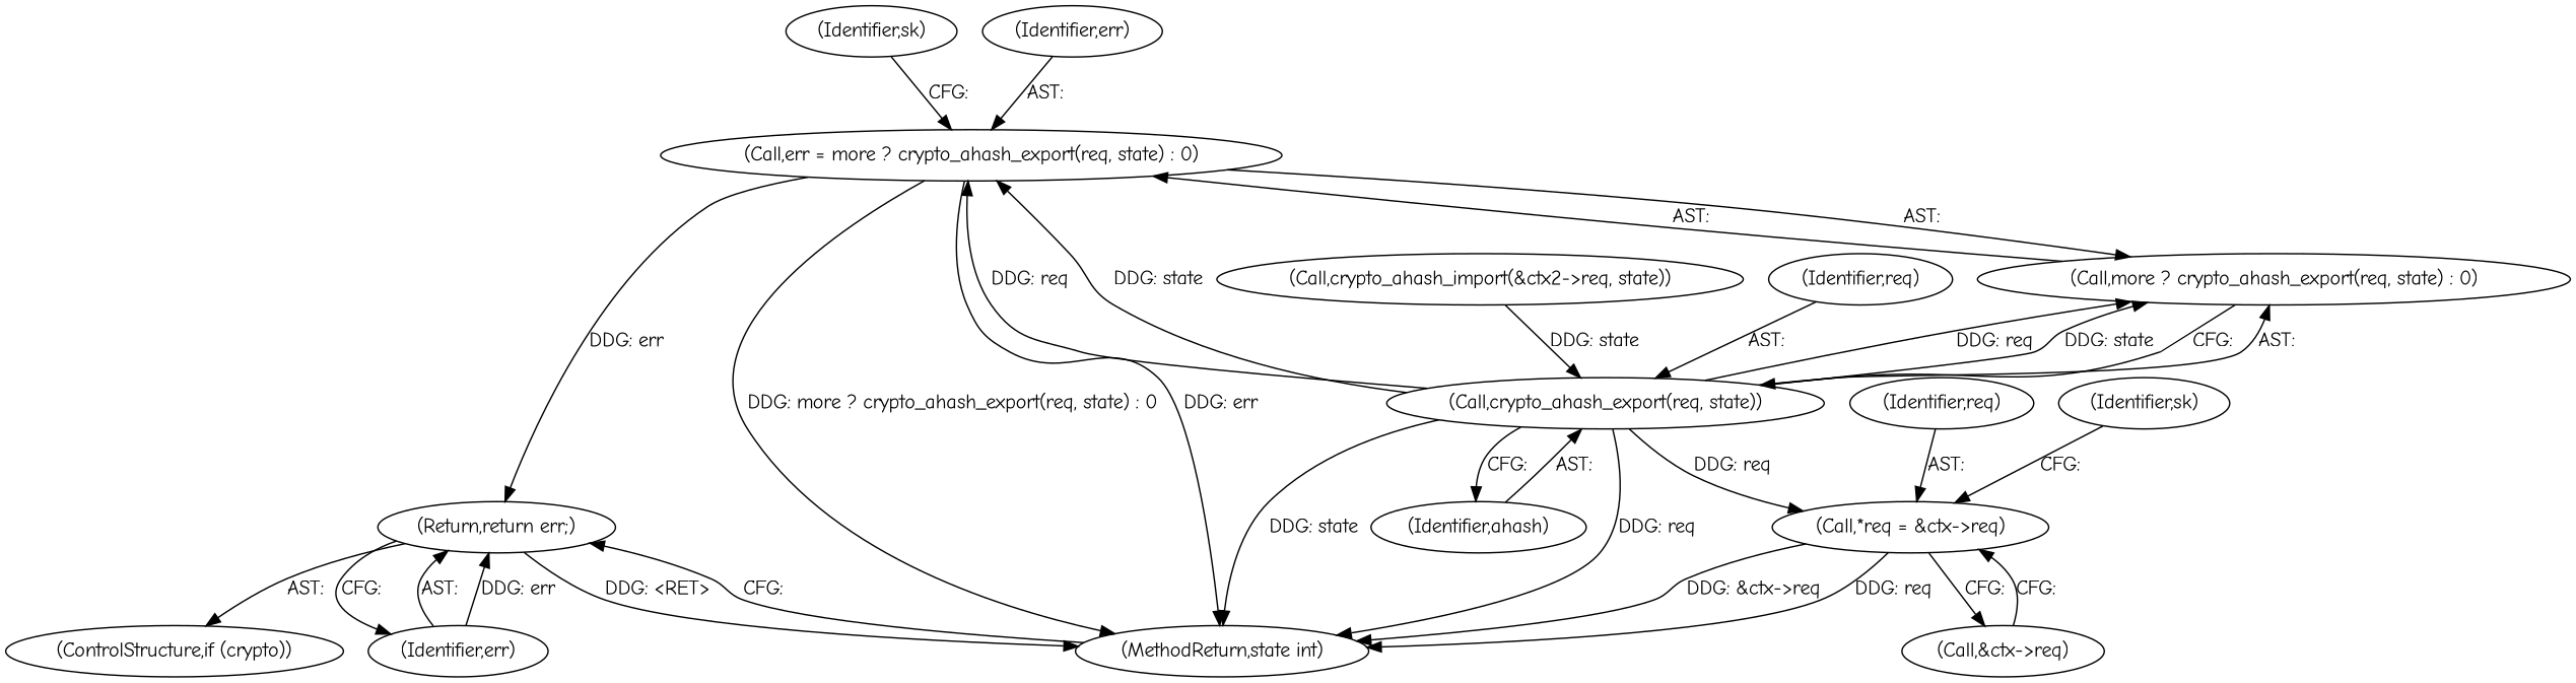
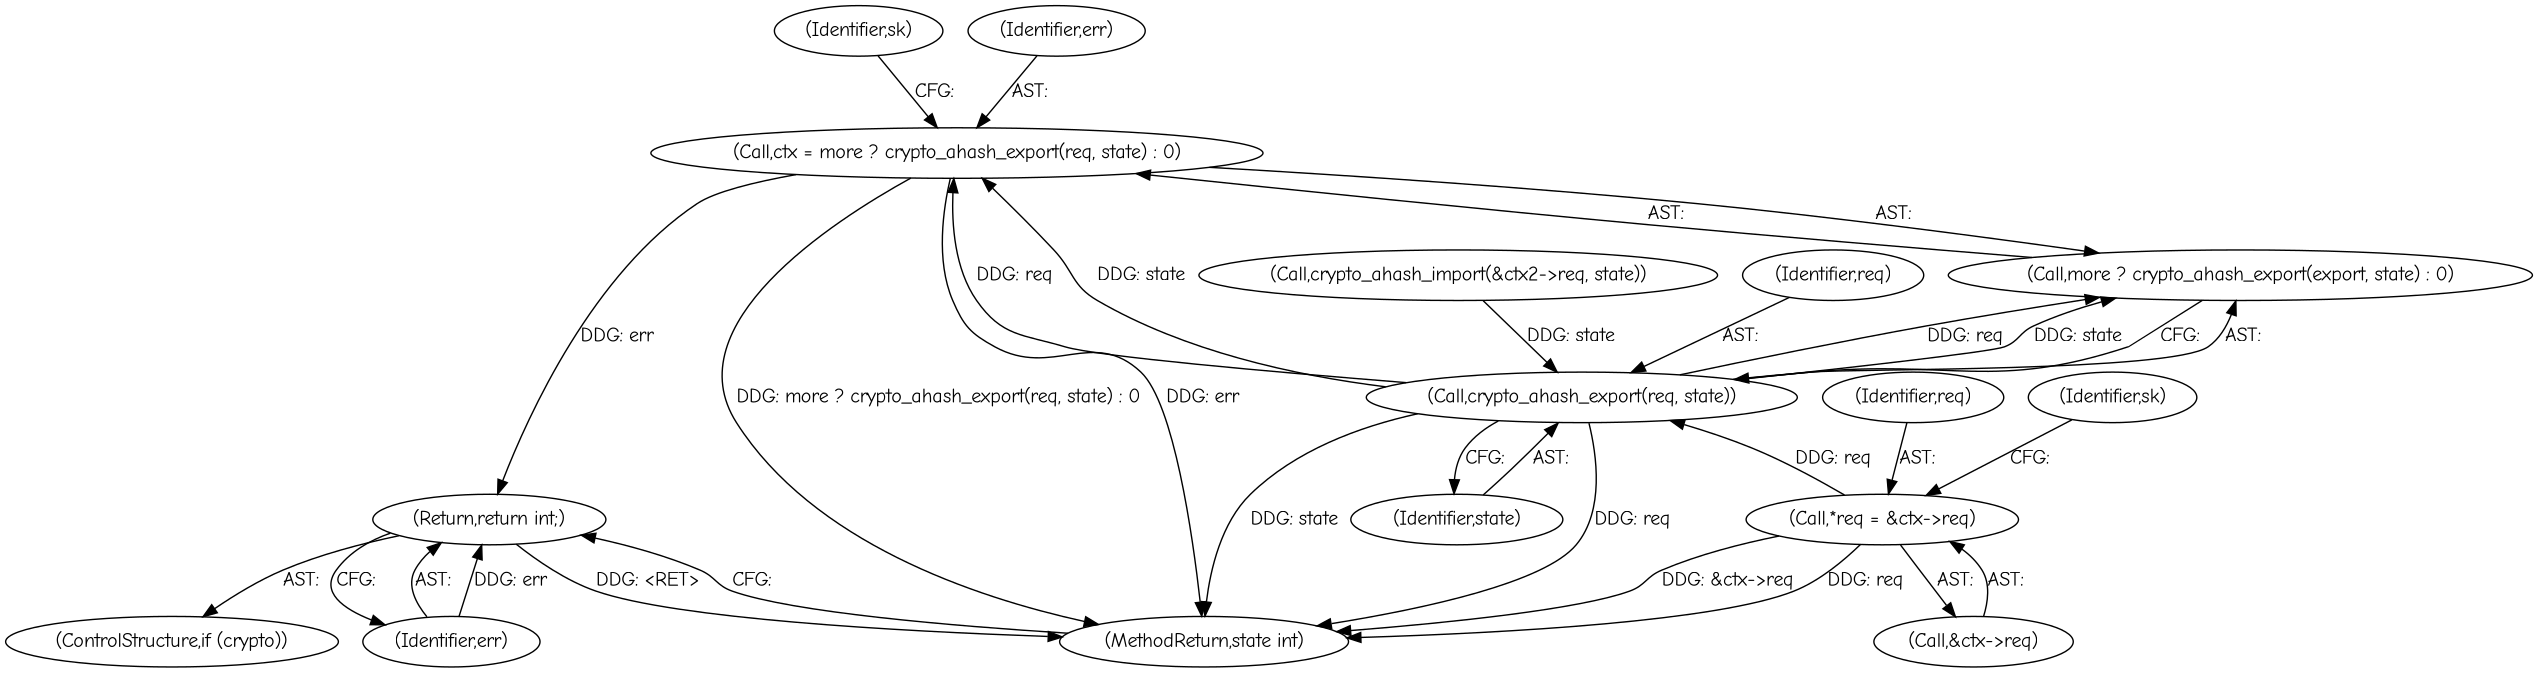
  digraph {
    fontname="Comic Neue"
    node [fontname="Comic Neue"]
    edge [fontname="Comic Neue"]
-   n1 [label="(Call,err = more ? crypto_ahash_export(req, state) : 0)"]
-   n2 [label="(Return,return err;)"]
+   n1 [label="(Call,ctx = more ? crypto_ahash_export(req, state) : 0)"]
+   n2 [label="(Return,return int;)"]
    n3 [label="(MethodReturn,state int)"]
-   n4 [label="(Call,more ? crypto_ahash_export(req, state) : 0)"]
+   n4 [label="(Call,more ? crypto_ahash_export(export, state) : 0)"]
    n5 [label="(ControlStructure,if (crypto))"]
    n6 [label="(Identifier,err)"]
    n7 [label="(Call,crypto_ahash_export(req, state))"]
-   n8 [label="(Identifier,ahash)"]
+   n8 [label="(Identifier,state)"]
    n9 [label="(Call,crypto_ahash_import(&ctx2->req, state))"]
    n10 [label="(Call,*req = &ctx->req)"]
    n11 [label="(Call,&ctx->req)"]
    n12 [label="(Identifier,sk)"]
    n13 [label="(Identifier,sk)"]
    n14 [label="(Identifier,err)"]
    n15 [label="(Identifier,req)"]
    n16 [label="(Identifier,req)"]
    n1 -> n2 [label="DDG: err"]
    n1 -> n3 [label="DDG: more ? crypto_ahash_export(req, state) : 0"]
    n1 -> n3 [label="DDG: err"]
    n1 -> n4 [label="AST: "]
    n2 -> n3 [label="DDG: <RET>"]
    n2 -> n5 [label="AST: "]
    n2 -> n6 [label="CFG: "]
    n3 -> n2 [label="CFG: "]
    n4 -> n1 [label="AST: "]
    n4 -> n7 [label="CFG: "]
    n6 -> n2 [label="AST: "]
    n6 -> n2 [label="DDG: err"]
    n7 -> n1 [label="DDG: req"]
    n7 -> n1 [label="DDG: state"]
    n7 -> n3 [label="DDG: state"]
    n7 -> n3 [label="DDG: req"]
    n7 -> n4 [label="AST: "]
    n7 -> n4 [label="DDG: req"]
    n7 -> n4 [label="DDG: state"]
    n7 -> n8 [label="CFG: "]
    n8 -> n7 [label="AST: "]
    n9 -> n7 [label="DDG: state"]
    n10 -> n3 [label="DDG: &ctx->req"]
    n10 -> n3 [label="DDG: req"]
-   n7 -> n10 [label="DDG: req"]
-   n10 -> n11 [label="CFG: "]
-   n11 -> n10 [label="CFG: "]
+   n10 -> n7 [label="DDG: req"]
+   n10 -> n11 [label="AST: "]
+   n11 -> n10 [label="AST: "]
    n12 -> n1 [label="CFG: "]
    n13 -> n10 [label="CFG: "]
    n14 -> n1 [label="AST: "]
    n15 -> n7 [label="AST: "]
    n16 -> n10 [label="AST: "]
  }
